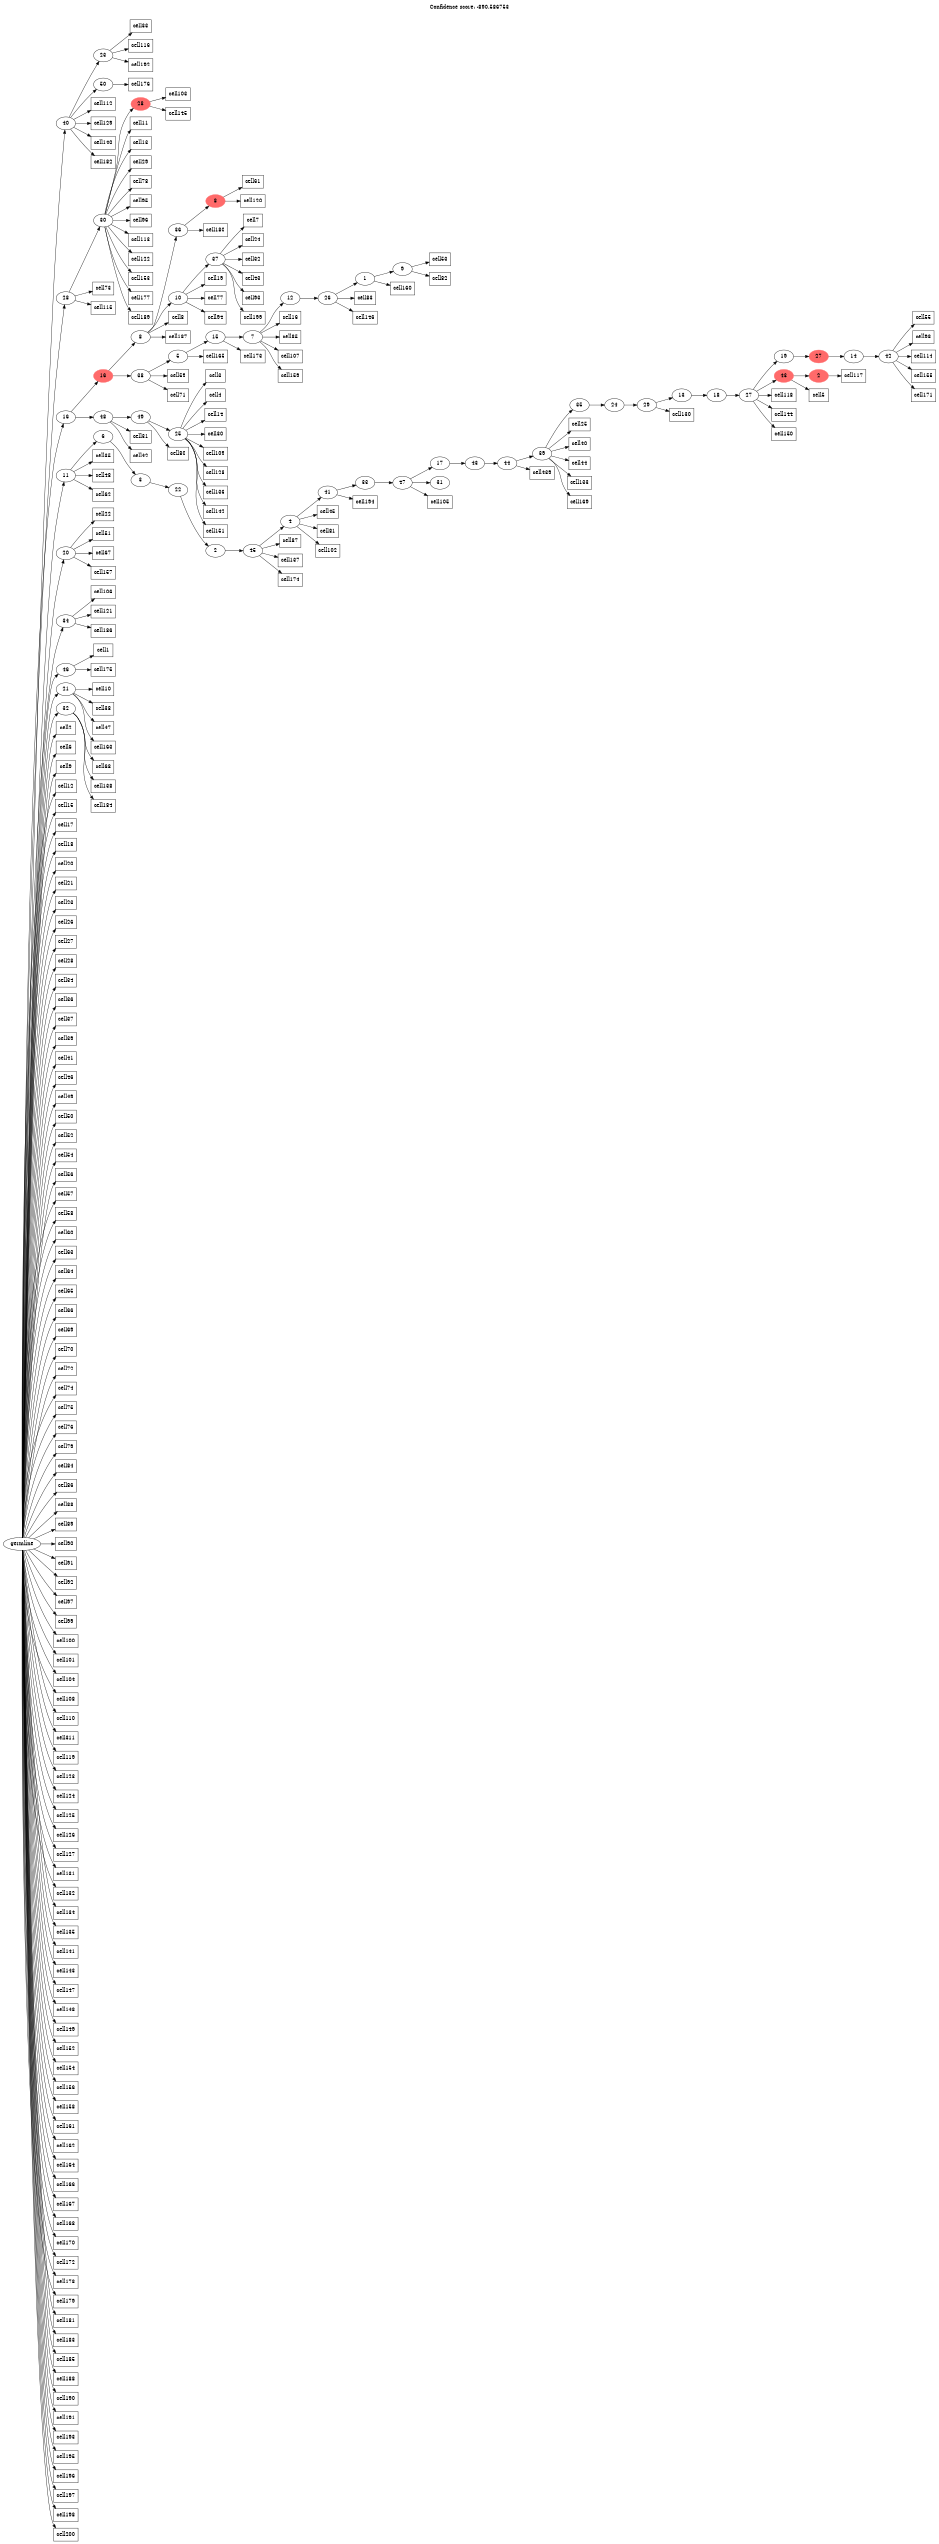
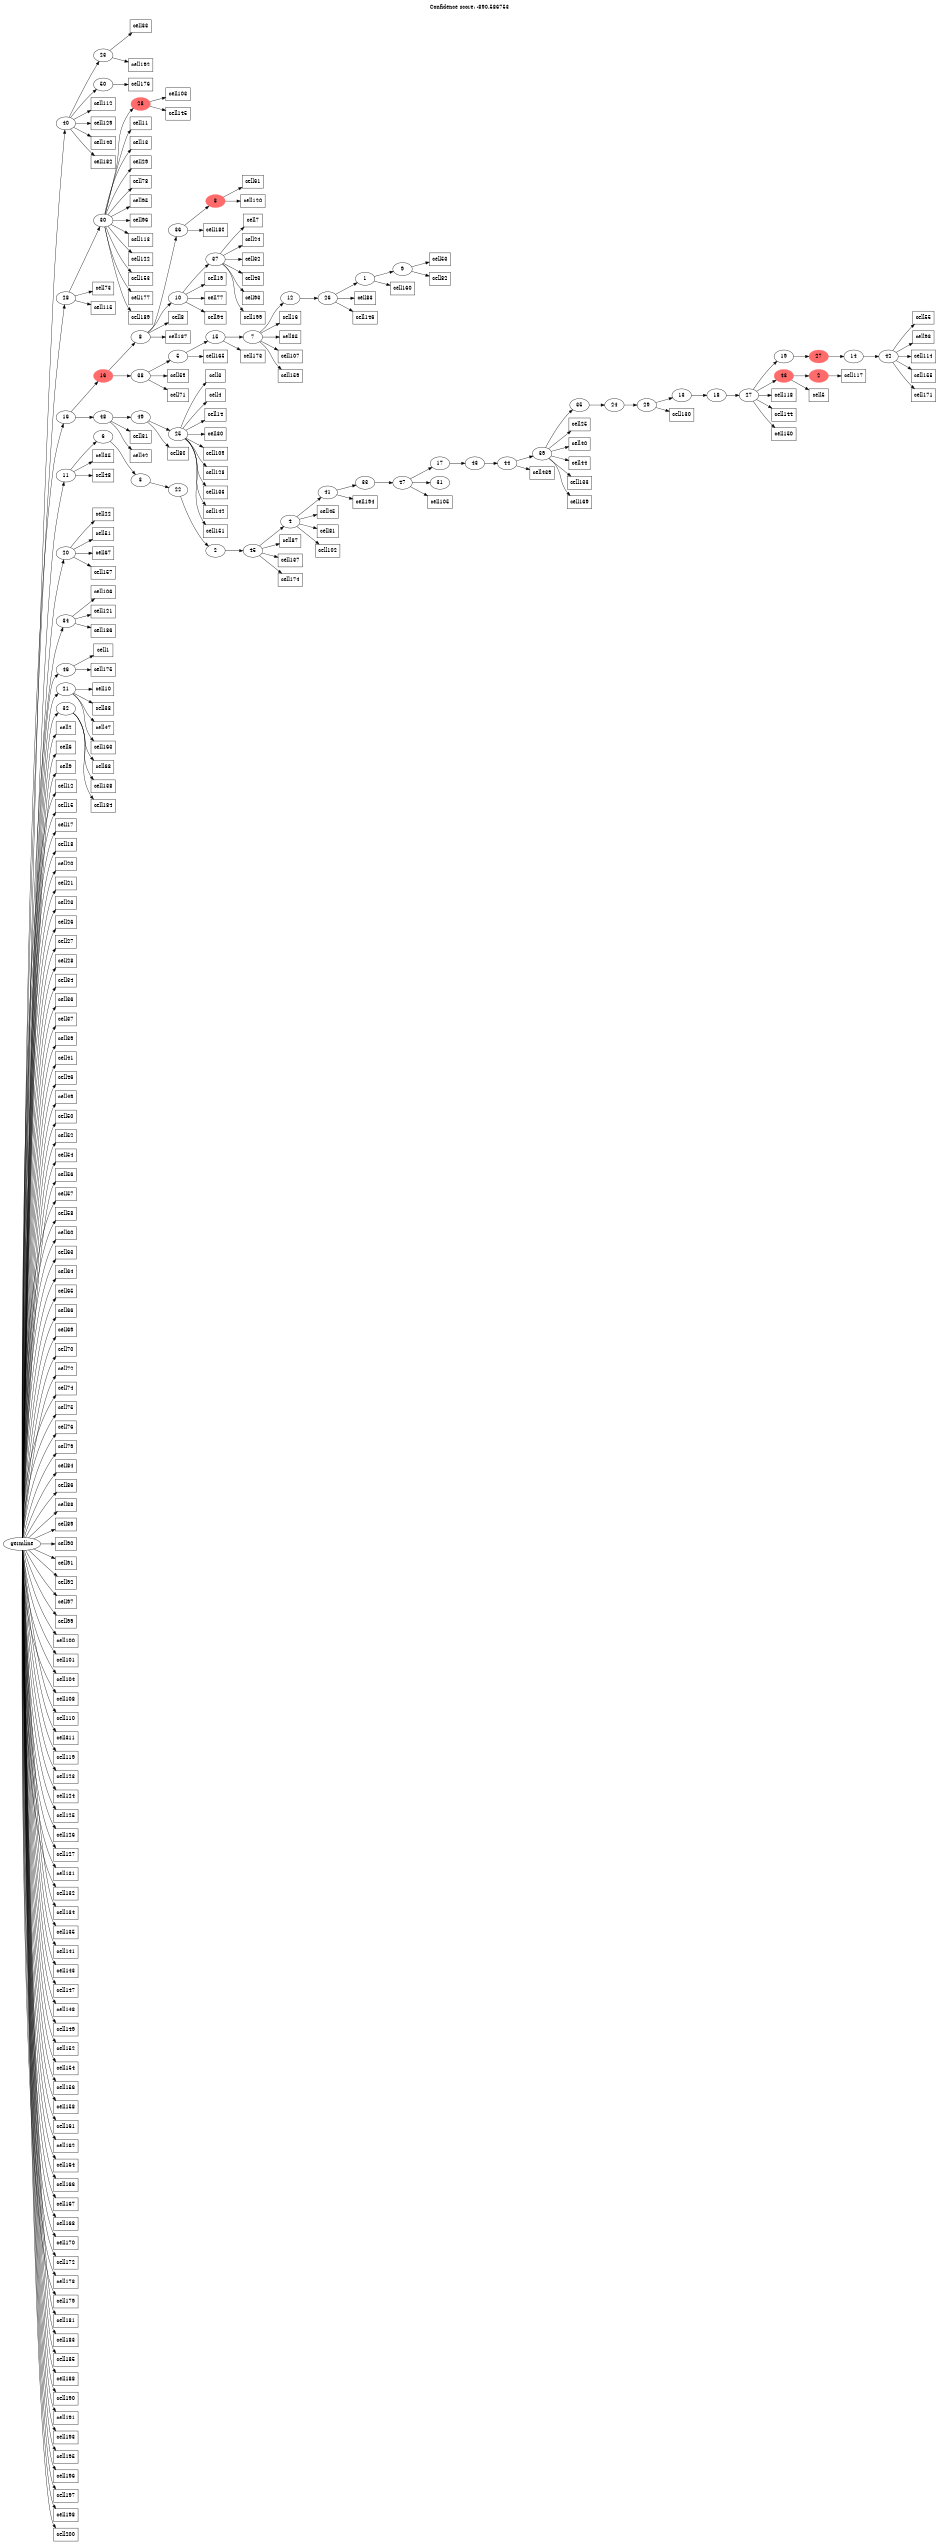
  digraph {
    label="Confidence score: -890.586753"
    labelloc=t
    rankdir=LR
    node [shape=box]
    n1 [label=40 shape=""]
    n2 [label=23 shape=""]
    n3 [label=50 shape=""]
    cell112
    cell129
    cell140
    cell182
    cell33
-   cell116
    cell192
    cell176
    n12 [label=30 shape=""]
    n13 [color=indianred1 label=28 style=filled shape=""]
    cell11
    cell13
    cell29
    cell78
    cell95
    cell96
    cell113
    cell122
    cell153
    cell177
    cell189
    cell103
    cell145
    n27 [label=28 shape=""]
    cell73
    cell115
    n30 [label=36 shape=""]
    n31 [color=indianred1 label=8 style=filled shape=""]
    cell180
    cell61
    cell120
    n35 [label=10 shape=""]
    n36 [label=37 shape=""]
    cell19
    cell77
    cell94
    cell7
    cell24
    cell32
    cell43
    cell93
    cell199
    n46 [label=8 shape=""]
    cell8
    cell187
    n49 [label=1 shape=""]
    n50 [label=9 shape=""]
    cell160
    cell53
    cell82
    n54 [label=26 shape=""]
    cell83
    cell146
    n57 [label=12 shape=""]
    n58 [label=7 shape=""]
    cell16
    cell85
    cell107
    cell159
    n63 [label=15 shape=""]
    cell173
    n65 [label=5 shape=""]
    cell165
    n67 [label=38 shape=""]
    cell59
    cell71
    n70 [color=indianred1 label=16 style=filled shape=""]
    n71 [label=49 shape=""]
    n72 [label=25 shape=""]
    cell80
    cell3
    cell4
    cell14
    cell30
    cell109
    cell128
    cell136
    cell142
    cell151
    n83 [label=48 shape=""]
    cell31
    cell42
    n86 [label=16 shape=""]
    n87 [label=14 shape=""]
    n88 [label=42 shape=""]
    cell55
    cell98
    cell114
    cell155
    cell171
    n94 [color=indianred1 label=27 style=filled shape=""]
    n95 [label=19 shape=""]
    n96 [color=indianred1 label=43 style=filled shape=""]
    n97 [color=indianred1 label=2 style=filled shape=""]
    cell5
    cell117
    n100 [label=27 shape=""]
    cell118
    cell144
    cell150
    n104 [label=18 shape=""]
    n105 [label=13 shape=""]
    n106 [label=29 shape=""]
    cell130
    n108 [label=24 shape=""]
    n109 [label=35 shape=""]
    n110 [label=39 shape=""]
    cell25
    cell40
    cell44
    cell133
    cell169
    n116 [label=44 shape=""]
    n117 [label=cell439]
    n118 [label=43 shape=""]
    n119 [label=17 shape=""]
    n120 [label=47 shape=""]
    n121 [label=31 shape=""]
    cell105
    n123 [label=33 shape=""]
    n124 [label=41 shape=""]
    cell194
    n126 [label=4 shape=""]
    cell45
    cell81
    cell102
    n130 [label=45 shape=""]
    cell87
    cell137
    cell174
    n134 [label=2 shape=""]
    n135 [label=22 shape=""]
    n136 [label=3 shape=""]
    n137 [label=6 shape=""]
    n138 [label=11 shape=""]
    cell35
    cell48
-   cell62
    n142 [label=germline shape=""]
    n143 [label=20 shape=""]
    n144 [label=34 shape=""]
    n145 [label=46 shape=""]
    n146 [label=21 shape=""]
    n147 [label=32 shape=""]
    cell2
    cell6
    cell9
    cell12
    cell15
    cell17
    cell18
    cell20
    cell21
    cell23
    cell26
    cell27
    cell28
    cell34
    cell36
    cell37
    cell39
    cell41
    cell46
    cell49
    cell50
    cell52
    cell54
    cell56
    cell57
    cell58
    cell60
    cell63
    cell64
    cell65
    cell66
    cell69
    cell70
    cell72
    cell74
    cell75
    cell76
    cell79
    cell84
    cell86
    cell88
    cell89
    cell90
    cell91
    cell92
    cell97
    cell99
    cell100
    cell101
    cell104
    cell108
    cell110
    n200 [label=cell311]
    cell119
    cell123
    cell124
    cell125
    cell126
    cell127
    cell131
    cell132
    cell134
    cell135
    cell141
    cell143
    cell147
    cell148
    cell149
    cell152
    cell154
    cell156
    cell158
    cell161
    cell162
    cell164
    cell166
    cell167
    cell168
    cell170
    cell172
    cell178
    cell179
    cell181
    cell183
    cell185
    cell188
    cell190
    cell191
    cell193
    cell195
    cell196
    cell197
    cell198
    cell200
    cell22
    cell51
    cell67
    cell157
    cell106
    cell121
    cell186
    cell1
    cell175
    cell10
    cell38
    cell47
    cell163
    cell68
    cell138
    cell184
    n1 -> n2
    n1 -> n3
    n1 -> cell112
    n1 -> cell129
    n1 -> cell140
    n1 -> cell182
    n2 -> cell33
-   n2 -> cell116
    n2 -> cell192
    n3 -> cell176
    n12 -> n13
    n12 -> cell11
    n12 -> cell13
    n12 -> cell29
    n12 -> cell78
    n12 -> cell95
    n12 -> cell96
    n12 -> cell113
    n12 -> cell122
    n12 -> cell153
    n12 -> cell177
    n12 -> cell189
    n13 -> cell103
    n13 -> cell145
    n27 -> n12
    n27 -> cell73
    n27 -> cell115
    n30 -> n31
    n30 -> cell180
    n31 -> cell61
    n31 -> cell120
    n35 -> n36
    n35 -> cell19
    n35 -> cell77
    n35 -> cell94
    n36 -> cell7
    n36 -> cell24
    n36 -> cell32
    n36 -> cell43
    n36 -> cell93
    n36 -> cell199
    n46 -> n30
    n46 -> n35
    n46 -> cell8
    n46 -> cell187
    n49 -> n50
    n49 -> cell160
    n50 -> cell53
    n50 -> cell82
    n54 -> n49
    n54 -> cell83
    n54 -> cell146
    n57 -> n54
    n58 -> n57
    n58 -> cell16
    n58 -> cell85
    n58 -> cell107
    n58 -> cell159
    n63 -> n58
    n63 -> cell173
    n65 -> n63
    n65 -> cell165
    n67 -> n65
    n67 -> cell59
    n67 -> cell71
    n70 -> n46
    n70 -> n67
    n71 -> n72
    n71 -> cell80
    n72 -> cell3
    n72 -> cell4
    n72 -> cell14
    n72 -> cell30
    n72 -> cell109
    n72 -> cell128
    n72 -> cell136
    n72 -> cell142
    n72 -> cell151
    n83 -> n71
    n83 -> cell31
    n83 -> cell42
    n86 -> n70
    n86 -> n83
    n87 -> n88
    n88 -> cell55
    n88 -> cell98
    n88 -> cell114
    n88 -> cell155
    n88 -> cell171
    n94 -> n87
    n95 -> n94
    n96 -> n97
    n96 -> cell5
    n97 -> cell117
    n100 -> n95
    n100 -> n96
    n100 -> cell118
    n100 -> cell144
    n100 -> cell150
    n104 -> n100
    n105 -> n104
    n106 -> n105
    n106 -> cell130
    n108 -> n106
    n109 -> n108
    n110 -> n109
    n110 -> cell25
    n110 -> cell40
    n110 -> cell44
    n110 -> cell133
    n110 -> cell169
    n116 -> n110
    n116 -> n117
    n118 -> n116
    n119 -> n118
    n120 -> n119
    n120 -> n121
    n120 -> cell105
    n123 -> n120
    n124 -> n123
    n124 -> cell194
    n126 -> n124
    n126 -> cell45
    n126 -> cell81
    n126 -> cell102
    n130 -> n126
    n130 -> cell87
    n130 -> cell137
    n130 -> cell174
    n134 -> n130
    n135 -> n134
    n136 -> n135
    n137 -> n136
    n138 -> n137
    n138 -> cell35
    n138 -> cell48
-   n138 -> cell62
    n142 -> n1
    n142 -> n27
    n142 -> n86
    n142 -> n138
    n142 -> n143
    n142 -> n144
    n142 -> n145
    n142 -> n146
    n142 -> n147
    n142 -> cell2
    n142 -> cell6
    n142 -> cell9
    n142 -> cell12
    n142 -> cell15
    n142 -> cell17
    n142 -> cell18
    n142 -> cell20
    n142 -> cell21
    n142 -> cell23
    n142 -> cell26
    n142 -> cell27
    n142 -> cell28
    n142 -> cell34
    n142 -> cell36
    n142 -> cell37
    n142 -> cell39
    n142 -> cell41
    n142 -> cell46
    n142 -> cell49
    n142 -> cell50
    n142 -> cell52
    n142 -> cell54
    n142 -> cell56
    n142 -> cell57
    n142 -> cell58
    n142 -> cell60
    n142 -> cell63
    n142 -> cell64
    n142 -> cell65
    n142 -> cell66
    n142 -> cell69
    n142 -> cell70
    n142 -> cell72
    n142 -> cell74
    n142 -> cell75
    n142 -> cell76
    n142 -> cell79
    n142 -> cell84
    n142 -> cell86
    n142 -> cell88
    n142 -> cell89
    n142 -> cell90
    n142 -> cell91
    n142 -> cell92
    n142 -> cell97
    n142 -> cell99
    n142 -> cell100
    n142 -> cell101
    n142 -> cell104
    n142 -> cell108
    n142 -> cell110
    n142 -> n200
    n142 -> cell119
    n142 -> cell123
    n142 -> cell124
    n142 -> cell125
    n142 -> cell126
    n142 -> cell127
    n142 -> cell131
    n142 -> cell132
    n142 -> cell134
    n142 -> cell135
    n142 -> cell141
    n142 -> cell143
    n142 -> cell147
    n142 -> cell148
    n142 -> cell149
    n142 -> cell152
    n142 -> cell154
    n142 -> cell156
    n142 -> cell158
    n142 -> cell161
    n142 -> cell162
    n142 -> cell164
    n142 -> cell166
    n142 -> cell167
    n142 -> cell168
    n142 -> cell170
    n142 -> cell172
    n142 -> cell178
    n142 -> cell179
    n142 -> cell181
    n142 -> cell183
    n142 -> cell185
    n142 -> cell188
    n142 -> cell190
    n142 -> cell191
    n142 -> cell193
    n142 -> cell195
    n142 -> cell196
    n142 -> cell197
    n142 -> cell198
    n142 -> cell200
    n143 -> cell22
    n143 -> cell51
    n143 -> cell67
    n143 -> cell157
    n144 -> cell106
    n144 -> cell121
    n144 -> cell186
    n145 -> cell1
    n145 -> cell175
    n146 -> cell10
    n146 -> cell38
    n146 -> cell47
    n146 -> cell163
    n147 -> cell68
    n147 -> cell138
    n147 -> cell184
  }
